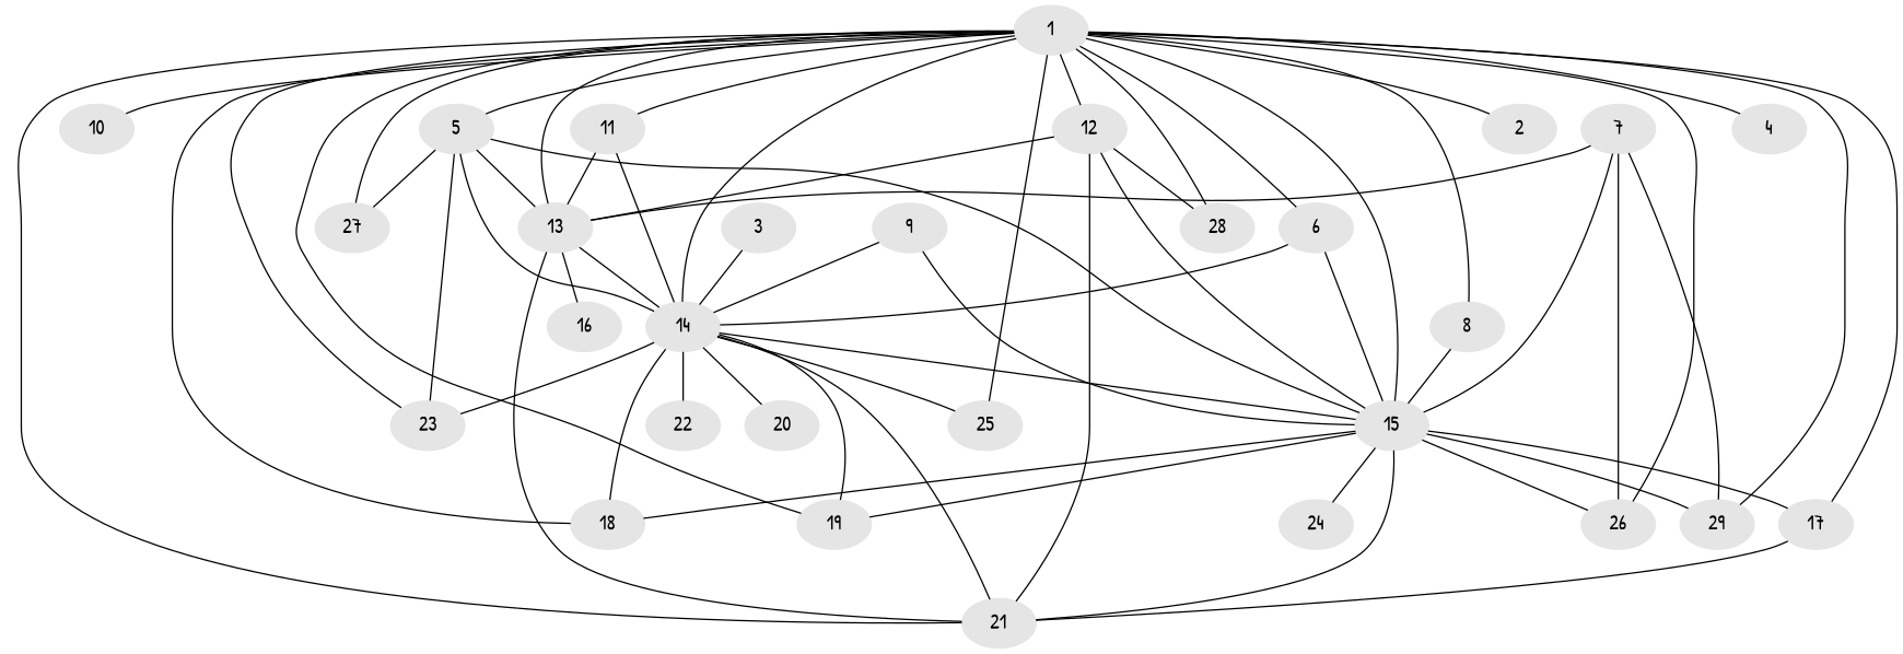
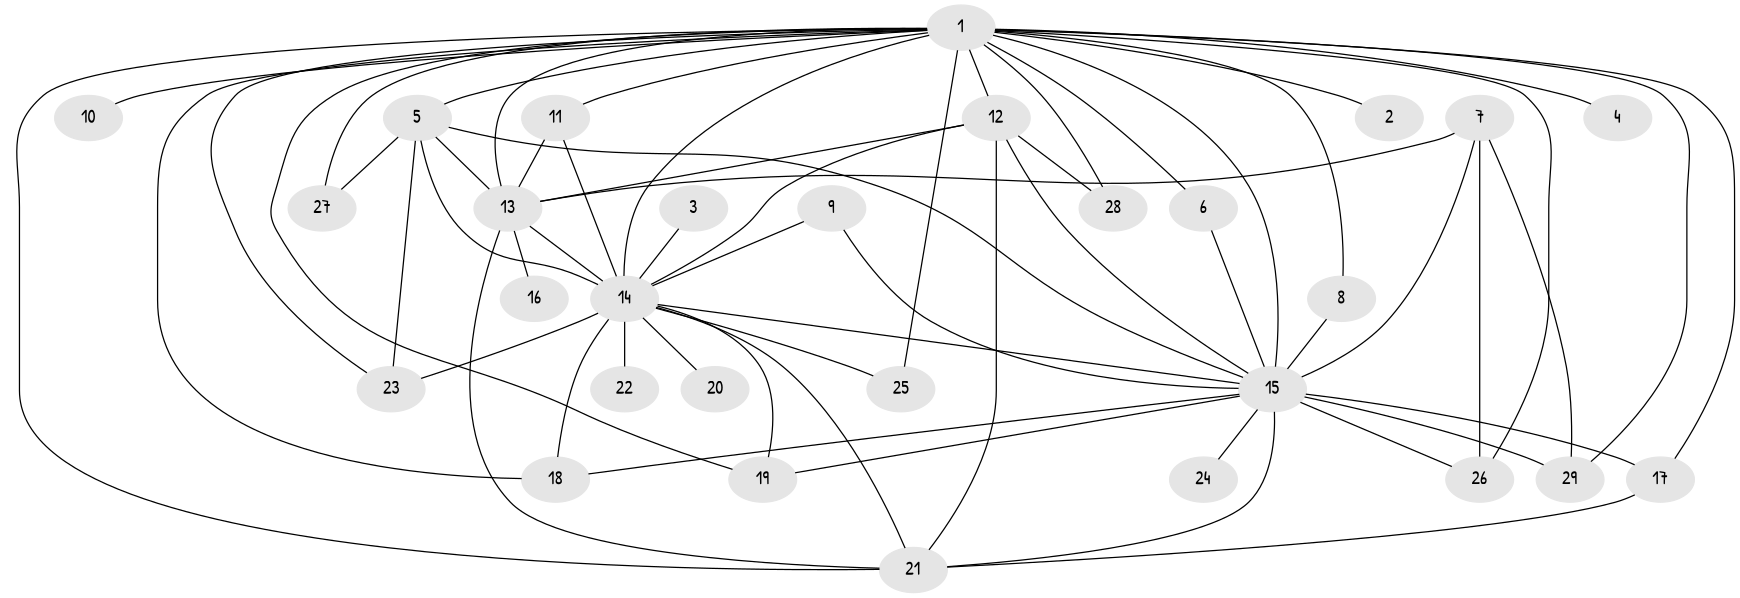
  graph {
    fontname="Patrick Hand"
    node [color=gray90 fontname="Patrick Hand" style=filled]
    edge [fontname="Patrick Hand" weight=1.0]
    1
    2
    4
    5
    6
    8
    10
    11
    12
    13
    14
    15
    17
    18
    19
    21
    23
    25
    26
    27
    28
    29
    16
    20
    22
    24
    3
    7
    9
    1 -- 2 [weight=2.0]
    1 -- 4 [weight=2.0]
    1 -- 5 [weight=2.0]
    1 -- 6
    1 -- 8
    1 -- 10 [weight=2.0]
    1 -- 11
    1 -- 12 [weight=5.0]
    1 -- 13 [weight=5.0]
    1 -- 14 [weight=8.0]
    1 -- 15 [weight=9.0]
    1 -- 17
    1 -- 18
    1 -- 19
    1 -- 21
    1 -- 23
    1 -- 25
    1 -- 26 [weight=2.0]
    1 -- 27 [weight=2.0]
    1 -- 28
    1 -- 29
    5 -- 13
    5 -- 14
    5 -- 15
    5 -- 23
    5 -- 27
    6 -- 15
    8 -- 15
    11 -- 13
    11 -- 14
    12 -- 13
-   6 -- 14 [weight=2.0]
+   12 -- 14 [weight=2.0]
    12 -- 15 [weight=2.0]
    12 -- 21
    12 -- 28
    13 -- 14 [weight=2.0]
    13 -- 21
    13 -- 16
    14 -- 15 [weight=4.0]
    14 -- 18
    14 -- 19
    14 -- 21
    14 -- 23 [weight=3.0]
    14 -- 25
    14 -- 20
    14 -- 22 [weight=2.0]
    15 -- 17
    15 -- 18
    15 -- 19
    15 -- 21
    15 -- 26
    15 -- 29 [weight=2.0]
    15 -- 24
    17 -- 21
    3 -- 14
    7 -- 13
    7 -- 15
    7 -- 26
    7 -- 29
    9 -- 14
    9 -- 15
  }
